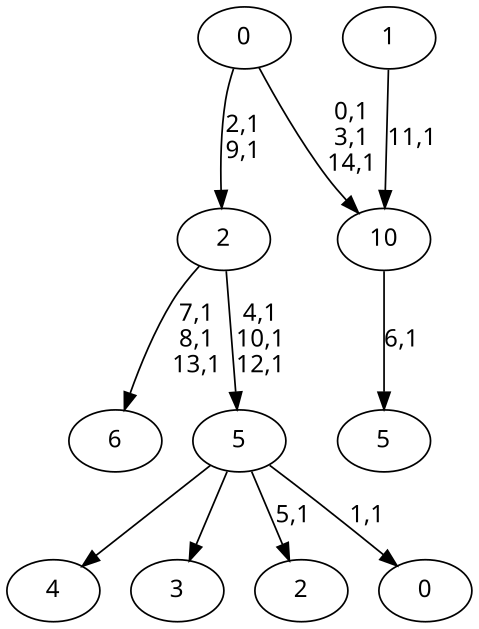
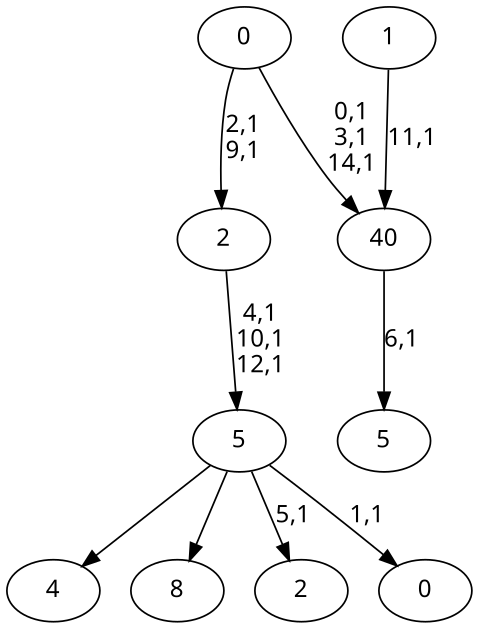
  digraph {
    fontname="Noto Sans"
    node [fontname="Noto Sans"]
    edge [fontname="Noto Sans"]
-   n1 [label=6]
    n2 [label=5]
    n3 [label=4]
-   n4 [label=3]
+   n4 [label=8]
    n5 [label=2]
    n6 [label=1]
-   10
+   10 [label=40]
    n8 [label=0]
    5
    2
    0
    n6 -> 10 [label="11,1"]
    10 -> n2 [label="6,1"]
    5 -> n3
    5 -> n4
    5 -> n5 [label="5,1"]
    5 -> n8 [label="1,1"]
-   2 -> n1 [label="7,1\n8,1\n13,1"]
    2 -> 5 [label="4,1\n10,1\n12,1"]
    0 -> 10 [label="0,1\n3,1\n14,1"]
    0 -> 2 [label="2,1\n9,1"]
  }
